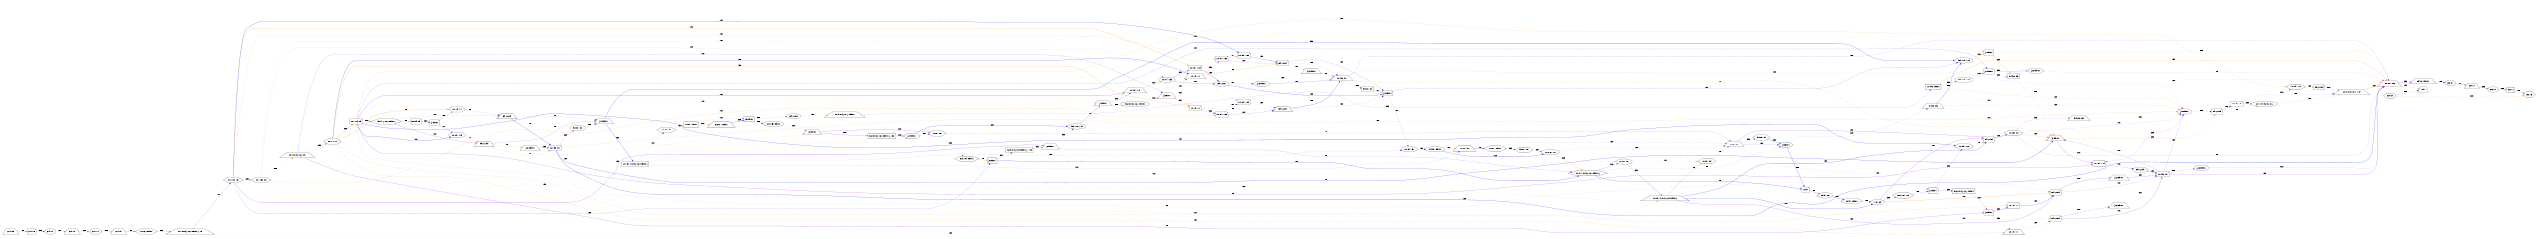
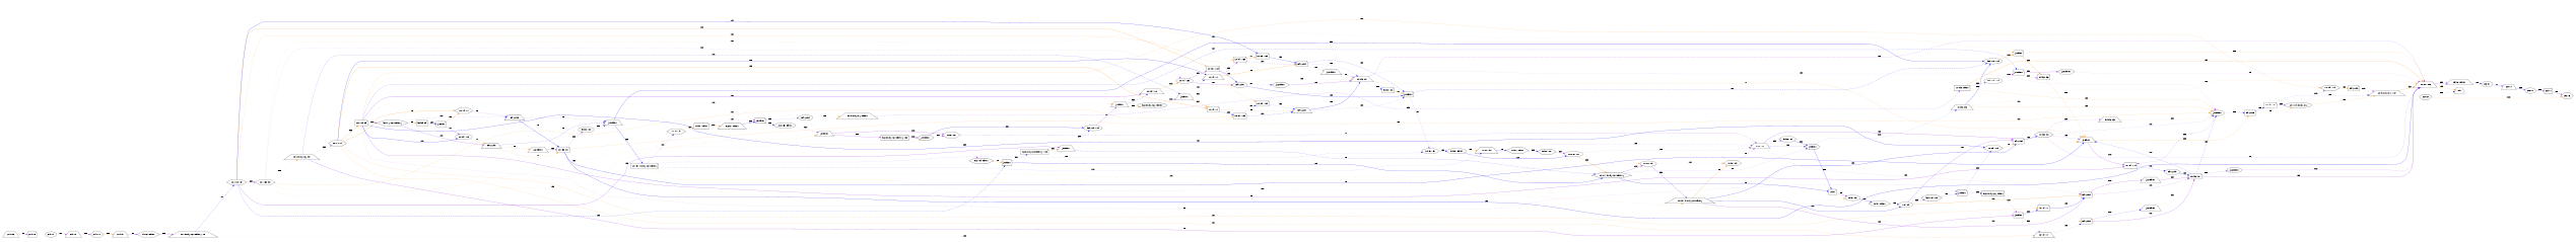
  digraph {
    fontname="Patrick Hand"
    rankdir=LR
    node [fontname="Patrick Hand" shape=note]
    edge [color=purple fontname="Patrick Hand" style=solid]
    n1 [label="push rbp" shape=trapezium]
    n2 [label="push r15"]
    n3 [label="push r14" shape=ellipse]
    n4 [label="push r13" shape=trapezium]
    n5 [label="push r12" shape=hexagon]
    n6 [label="push rbx" shape=trapezium]
    n7 [label="sub rsp , address" shape=hexagon]
    n8 [label="mov dword [ rsp + address ] , r9d" shape=trapezium]
    n9 [label="mov r13d , r8d" shape=hexagon]
    n10 [label="mov edx , dword [ rsp + address ]" shape=trapezium]
    n11 [label="mov r15d , ecx" shape=hexagon]
    n12 [label="je address"]
    n13 [label="je address" shape=trapezium]
    n14 [label="mov edx , r13d"]
    n15 [label="mov edx , r13d"]
    n16 [label="mov edx , r13d"]
    n17 [label="xor ecx , edx" shape=hexagon]
    n18 [label="or esi , edx" shape=ellipse]
    n19 [label="call symbol"]
    n20 [label="call symbol"]
    n21 [label="mov dword [ rsp ] , edx" shape=trapezium]
    n22 [label="je address" shape=trapezium]
    n23 [label="jne address" shape=hexagon]
    n24 [label="mov esi , r15d" shape=ellipse]
    n25 [label="mov esi , r15d"]
    n26 [label="mov esi , r15d"]
    n27 [label="mov esi , dword [ rsp + address ]" shape=hexagon]
    n28 [label="cmp dword [ rsp + address ] , r13d"]
    n29 [label="test r12d , r12d" shape=ellipse]
    n30 [label="call symbol" shape=ellipse]
    n31 [label="call symbol" shape=trapezium]
    n32 [label="call symbol"]
    n33 [label="mov r14 , rsi" shape=hexagon]
    n34 [label="je address" shape=trapezium]
    n35 [label="je address"]
    n36 [label="xor eax , eax" shape=hexagon]
    n37 [label="cmp dword [ rsp + address ] , r15d"]
    n38 [label="mov r12d , edi"]
    n39 [label="mov rdi , r14" shape=hexagon]
    n40 [label="mov rdi , r14"]
    n41 [label="mov rdi , r14" shape=trapezium]
    n42 [label="mov rdi , r14"]
    n43 [label="mov rdi , r14" shape=trapezium]
    n44 [label="lea rsi , [ rsp + address ]" shape=hexagon]
    n45 [label="mov edi , r12d" shape=ellipse]
    n46 [label="js address"]
    n47 [label="mov edi , r12d"]
    n48 [label="jns address"]
    n49 [label="mov edi , r12d" shape=hexagon]
    n50 [label="js address" shape=trapezium]
    n51 [label="mov edi , r12d" shape=trapezium]
    n52 [label="js address"]
    n53 [label="mov edi , r12d" shape=hexagon]
    n54 [label="call symbol" shape=trapezium]
    n55 [label="call symbol"]
    n56 [label="test edi , edi"]
    n57 [label="call symbol" shape=trapezium]
    n58 [label="mov eax , ebp" shape=trapezium]
    n59 [label="test ebp , ebp"]
    n60 [label="call symbol" shape=hexagon]
    n61 [label="jmp address" shape=hexagon]
    n62 [label="call symbol"]
    n63 [label="cmp dword [ rsp ] , address" shape=ellipse]
    n64 [label="cmp dword [ rsp ] , address"]
    n65 [label="js address"]
    n66 [label="mov ebp , eax"]
    n67 [label="jne address" shape=trapezium]
    n68 [label="jmp address" shape=trapezium]
    n69 [label="test eax , eax" shape=ellipse]
    n70 [label="je address" shape=trapezium]
    n71 [label="jne address" shape=ellipse]
    n72 [label="test r12d , r12d" shape=ellipse]
    n73 [label="mov ebx , dword [ rsp + address ]"]
    n74 [label="add rsp , address" shape=trapezium]
    n75 [label=retn shape=trapezium]
    n76 [label="call symbol"]
    n77 [label="pop rbx" shape=ellipse]
    n78 [label="mov eax , ebx" shape=hexagon]
    n79 [label="mov ecx , ebx" shape=ellipse]
    n80 [label="and esi , ebx" shape=ellipse]
    n81 [label="mov ecx , ebx" shape=ellipse]
    n82 [label="mov eax , ebx" shape=trapezium]
    n83 [label="and eax , address"]
    n84 [label="and esi , address" shape=hexagon]
    n85 [label="and ecx , address" shape=ellipse]
    n86 [label="and eax , address" shape=hexagon]
    n87 [label="cmp eax , address" shape=trapezium]
    n88 [label="jne address"]
    n89 [label="call symbol" shape=ellipse]
    n90 [label="cmp r15d , address" shape=ellipse]
    n91 [label="mov dword [ rax ] , address" shape=trapezium]
    n92 [label="mov ebp , address"]
    n93 [label="pop r12" shape=trapezium]
    n94 [label="pop r13" shape=ellipse]
    n95 [label="pop r14"]
    n96 [label="pop r15" shape=hexagon]
    n97 [label="pop rbp" shape=hexagon]
    n98 [label="mov rbx , rax"]
    n99 [label="mov r14d , dword [ rax ]" shape=ellipse]
    n100 [label="mov ebp , eax"]
    n101 [label="mov dword [ rbx ] , r14d" shape=trapezium]
    n102 [label="test r12d , r12d" shape=ellipse]
    n103 [label="cmp r13d , address" shape=hexagon]
    n104 [label="or ecx , eax" shape=trapezium]
    n105 [label="je address" shape=hexagon]
    n106 [label="test ecx , esi" shape=hexagon]
    n107 [label="jmp address" shape=ellipse]
    n108 [label="not esi"]
    n109 [label="xor ebp , ebp" shape=trapezium]
    n110 [label="test r12d , r12d" shape=hexagon]
    n111 [label="mov ebp , eax" shape=hexagon]
    n112 [label="jmp address" shape=trapezium]
    n113 [label="jmp address" shape=hexagon]
    n114 [label="mov ebp , eax" shape=trapezium]
    n115 [label="jne address"]
    n116 [label="jmp address" shape=trapezium]
    n117 [label="jmp address" shape=trapezium]
    n118 [label="test eax , eax"]
    n119 [label="test ebp , ebp" shape=trapezium]
    n120 [label="cmove eax , ecx" shape=ellipse]
    n121 [label="test ecx , ecx" shape=hexagon]
    n1 -> n2 [label=CFG style=dashed]
-   n2 -> n3 [color=blue label=CFG style=dashed]
    n3 -> n4 [label=CFG style=dotted]
    n4 -> n5 [label=CFG style=dashed]
    n5 -> n6 [color=darkorange label=CFG]
    n6 -> n7 [label=CFG]
    n7 -> n8 [label=CFG]
    n8 -> n9 [color=blue label=CFG style=dashed]
    n8 -> n10 [color=darkorange label=DFG style=dotted]
    n9 -> n11 [label=CFG]
    n9 -> n12 [color=blue label=DFG style=dashed]
    n9 -> n13 [label=DFG]
    n9 -> n14 [color=darkorange label=DFG]
    n9 -> n15 [color=darkorange label=DFG style=dashed]
    n9 -> n16 [color=blue label=DFG]
    n10 -> n17 [color=darkorange label=DFG]
    n10 -> n18 [color=blue label=DFG]
    n10 -> n19 [color=blue label=DFG]
    n10 -> n20 [label=DFG]
    n11 -> n21 [color=darkorange label=CFG style=dotted]
    n11 -> n22 [color=darkorange label=DFG style=dotted]
    n11 -> n23 [color=darkorange label=DFG style=dotted]
    n11 -> n24 [label=DFG style=dotted]
    n11 -> n25 [color=darkorange label=DFG style=dashed]
    n11 -> n26 [color=darkorange label=DFG style=dotted]
    n12 -> n27 [color=blue label=CFG]
    n12 -> n28 [color=blue label=CFG style=dotted]
    n13 -> n27 [color=blue label=CFG style=dashed]
    n13 -> n29 [color=blue label=CFG style=dotted]
    n14 -> n30 [color=blue label=DFG]
    n15 -> n31 [color=blue label=DFG style=dotted]
    n16 -> n32 [color=blue label=DFG]
    n17 -> n104 [label=DFG style=dashed]
    n18 -> n19 [label=DFG]
    n18 -> n20 [color=darkorange label=DFG]
    n18 -> n55 [color=darkorange label=DFG style=dotted]
    n18 -> n110 [label=CFG style=dashed]
    n19 -> n111 [color=blue label=DFG]
    n20 -> n100 [label=DFG style=dashed]
    n20 -> n112 [label=CFG]
    n21 -> n33 [label=CFG style=dotted]
    n21 -> n34 [color=blue label=DFG style=dashed]
    n21 -> n35 [label=DFG]
    n22 -> n36 [label=CFG]
    n22 -> n37 [label=CFG]
    n23 -> n29 [color=blue label=CFG]
    n23 -> n36 [label=CFG style=dotted]
    n24 -> n14 [label=CFG]
    n24 -> n30 [label=DFG]
    n25 -> n15 [color=blue label=CFG style=dotted]
    n25 -> n31 [color=blue label=DFG style=dashed]
    n26 -> n16 [color=darkorange label=CFG]
    n26 -> n32 [label=DFG style=dashed]
    n27 -> n79 [label=CFG]
    n27 -> n105 [color=blue label=DFG style=dotted]
    n27 -> n108 [color=blue label=DFG]
    n28 -> n13 [color=darkorange label=CFG]
    n29 -> n50 [label=CFG]
    n30 -> n113 [color=blue label=CFG style=dotted]
    n30 -> n114 [color=darkorange label=DFG style=dotted]
    n30 -> n115 [color=blue label=DFG]
    n31 -> n114 [color=blue label=DFG]
    n31 -> n115 [color=blue label=DFG style=dotted]
    n32 -> n114 [color=blue label=DFG style=dotted]
    n32 -> n115 [color=blue label=DFG style=dashed]
    n32 -> n117 [color=darkorange label=CFG style=dotted]
    n33 -> n38 [color=darkorange label=CFG]
    n33 -> n39 [color=darkorange label=DFG]
    n33 -> n40 [color=darkorange label=DFG]
    n33 -> n41 [color=blue label=DFG]
    n33 -> n42 [color=darkorange label=DFG style=dashed]
    n33 -> n43 [color=darkorange label=DFG style=dashed]
    n34 -> n40 [color=darkorange label=CFG]
    n34 -> n41 [color=blue label=CFG style=dotted]
    n35 -> n42 [color=blue label=CFG]
    n35 -> n43 [label=CFG style=dotted]
    n36 -> n103 [label=CFG style=dotted]
    n36 -> n104 [label=DFG style=dashed]
    n37 -> n23 [label=CFG]
    n38 -> n44 [label=CFG style=dotted]
    n38 -> n45 [color=blue label=DFG]
    n38 -> n46 [color=darkorange label=DFG style=dotted]
    n38 -> n47 [label=DFG]
    n38 -> n48 [color=blue label=DFG style=dashed]
    n38 -> n49 [color=darkorange label=DFG style=dashed]
    n38 -> n50 [color=darkorange label=DFG style=dotted]
    n38 -> n51 [label=DFG]
    n38 -> n52 [label=DFG style=dotted]
    n38 -> n53 [color=blue label=DFG]
    n39 -> n54 [label=DFG style=dashed]
    n40 -> n25 [color=blue label=CFG style=dashed]
    n40 -> n31 [color=darkorange label=DFG style=dashed]
    n41 -> n26 [label=CFG style=dashed]
    n41 -> n32 [color=darkorange label=DFG]
    n42 -> n20 [color=blue label=DFG]
    n43 -> n55 [color=blue label=DFG style=dotted]
    n44 -> n54 [color=blue label=DFG style=dotted]
    n44 -> n56 [color=darkorange label=CFG style=dotted]
    n44 -> n57 [label=DFG]
    n45 -> n57 [color=darkorange label=DFG style=dotted]
    n46 -> n58 [color=darkorange label=CFG style=dashed]
    n46 -> n59 [color=darkorange label=CFG]
    n47 -> n60 [color=blue label=DFG style=dashed]
    n48 -> n59 [label=CFG style=dotted]
    n48 -> n61 [label=CFG]
    n49 -> n62 [color=darkorange label=DFG style=dotted]
    n50 -> n51 [color=blue label=CFG style=dashed]
    n50 -> n63 [color=darkorange label=CFG style=dotted]
    n51 -> n24 [color=darkorange label=CFG]
    n51 -> n30 [color=darkorange label=DFG style=dotted]
    n52 -> n53 [label=CFG style=dashed]
    n52 -> n64 [color=blue label=CFG style=dashed]
    n53 -> n19 [color=darkorange label=DFG style=dashed]
    n54 -> n66 [color=blue label=DFG]
    n54 -> n67 [color=blue label=DFG style=dotted]
    n55 -> n100 [label=DFG]
    n55 -> n116 [color=blue label=CFG style=dashed]
    n56 -> n65 [color=blue label=CFG style=dashed]
    n57 -> n66 [color=darkorange label=DFG style=dashed]
    n57 -> n67 [color=blue label=DFG style=dashed]
    n57 -> n68 [color=darkorange label=CFG style=dashed]
    n58 -> n74 [label=CFG]
    n58 -> n75 [color=darkorange label=DFG style=dashed]
    n59 -> n70 [color=darkorange label=CFG style=dashed]
    n60 -> n100 [color=blue label=DFG]
    n61 -> n58 [label=CFG style=dotted]
    n62 -> n101 [label=CFG style=dotted]
    n63 -> n34 [label=CFG style=dotted]
    n64 -> n35 [label=CFG style=dashed]
    n65 -> n39 [color=darkorange label=CFG]
    n65 -> n45 [label=CFG]
    n66 -> n58 [color=blue label=DFG]
    n66 -> n69 [label=CFG style=dashed]
    n66 -> n70 [color=blue label=DFG]
    n66 -> n71 [color=darkorange label=DFG style=dashed]
    n67 -> n72 [color=blue label=CFG]
    n67 -> n73 [color=blue label=CFG]
    n68 -> n66 [label=CFG]
    n69 -> n67 [color=blue label=CFG style=dotted]
    n70 -> n47 [label=CFG]
    n70 -> n76 [color=darkorange label=CFG style=dashed]
    n71 -> n47 [label=CFG style=dashed]
    n71 -> n76 [color=blue label=CFG style=dotted]
    n72 -> n46 [color=darkorange label=CFG]
    n73 -> n78 [color=blue label=DFG style=dotted]
    n73 -> n79 [color=darkorange label=DFG style=dotted]
    n73 -> n80 [color=darkorange label=DFG style=dotted]
    n73 -> n81 [color=blue label=DFG style=dotted]
    n73 -> n82 [color=blue label=DFG style=dotted]
    n74 -> n77 [color=blue label=CFG style=dotted]
    n76 -> n98 [color=blue label=DFG style=dashed]
    n76 -> n99 [color=darkorange label=DFG style=dotted]
    n77 -> n93 [label=CFG]
    n78 -> n83 [color=darkorange label=DFG style=dotted]
    n79 -> n10 [label=CFG]
    n79 -> n17 [color=darkorange label=DFG style=dotted]
    n80 -> n84 [color=blue label=DFG]
    n81 -> n85 [color=blue label=DFG style=dashed]
    n82 -> n86 [color=blue label=DFG]
    n83 -> n87 [color=darkorange label=CFG]
    n83 -> n88 [label=DFG style=dotted]
    n84 -> n18 [color=blue label=DFG style=dotted]
    n85 -> n82 [color=darkorange label=CFG style=dashed]
    n85 -> n120 [color=blue label=DFG]
    n86 -> n104 [label=DFG style=dotted]
    n86 -> n121 [color=blue label=CFG style=dotted]
    n87 -> n88 [color=blue label=CFG]
    n88 -> n89 [label=CFG style=dashed]
    n88 -> n90 [color=blue label=CFG style=dotted]
    n89 -> n91 [color=darkorange label=DFG style=dotted]
    n90 -> n22 [label=CFG style=dotted]
    n91 -> n92 [label=CFG style=dashed]
    n92 -> n58 [color=darkorange label=DFG]
    n92 -> n70 [color=darkorange label=DFG style=dotted]
    n92 -> n71 [color=darkorange label=DFG style=dashed]
    n92 -> n102 [label=CFG style=dashed]
    n93 -> n94 [label=CFG]
    n94 -> n95 [label=CFG]
    n95 -> n96 [label=CFG]
    n97 -> n75 [color=blue label=CFG style=dotted]
    n97 -> n96 [color=darkorange label=CFG style=dashed]
    n98 -> n99 [label=CFG style=dashed]
    n98 -> n101 [color=blue label=DFG style=dotted]
    n99 -> n49 [label=CFG style=dotted]
    n99 -> n101 [color=darkorange label=DFG style=dashed]
    n100 -> n58 [label=DFG]
    n100 -> n70 [color=blue label=DFG style=dashed]
    n100 -> n71 [color=blue label=DFG style=dashed]
    n100 -> n107 [label=CFG style=dashed]
    n101 -> n58 [color=darkorange label=CFG]
    n102 -> n48 [label=CFG style=dashed]
    n103 -> n12 [color=darkorange label=CFG]
    n104 -> n19 [label=DFG]
    n104 -> n20 [label=DFG style=dotted]
    n104 -> n105 [color=blue label=DFG style=dashed]
    n104 -> n106 [label=CFG style=dotted]
    n105 -> n108 [color=blue label=CFG]
    n105 -> n109 [color=blue label=CFG style=dotted]
    n106 -> n105 [color=blue label=CFG]
    n107 -> n58 [label=CFG style=dashed]
    n108 -> n80 [label=DFG]
    n109 -> n58 [color=darkorange label=DFG style=dotted]
    n109 -> n70 [color=darkorange label=DFG style=dotted]
    n109 -> n71 [color=darkorange label=DFG style=dashed]
    n109 -> n72 [color=blue label=CFG]
    n110 -> n52 [color=blue label=CFG style=dashed]
    n111 -> n58 [label=DFG style=dashed]
    n111 -> n70 [label=DFG style=dashed]
    n111 -> n71 [color=blue label=DFG style=dotted]
    n111 -> n119 [label=CFG style=dashed]
    n112 -> n100 [label=CFG]
    n113 -> n114 [label=CFG]
    n114 -> n58 [label=DFG style=dashed]
    n114 -> n70 [color=darkorange label=DFG style=dashed]
    n114 -> n71 [label=DFG style=dotted]
    n114 -> n118 [color=blue label=CFG style=dotted]
    n115 -> n72 [color=blue label=CFG style=dashed]
    n115 -> n81 [label=CFG style=dashed]
    n116 -> n100 [color=darkorange label=CFG style=dotted]
    n117 -> n114 [label=CFG style=dashed]
    n118 -> n115 [color=darkorange label=CFG]
    n119 -> n71 [color=darkorange label=CFG style=dotted]
    n120 -> n27 [color=darkorange label=CFG]
    n120 -> n104 [label=DFG style=dotted]
    n121 -> n120 [label=CFG style=dashed]
  }
